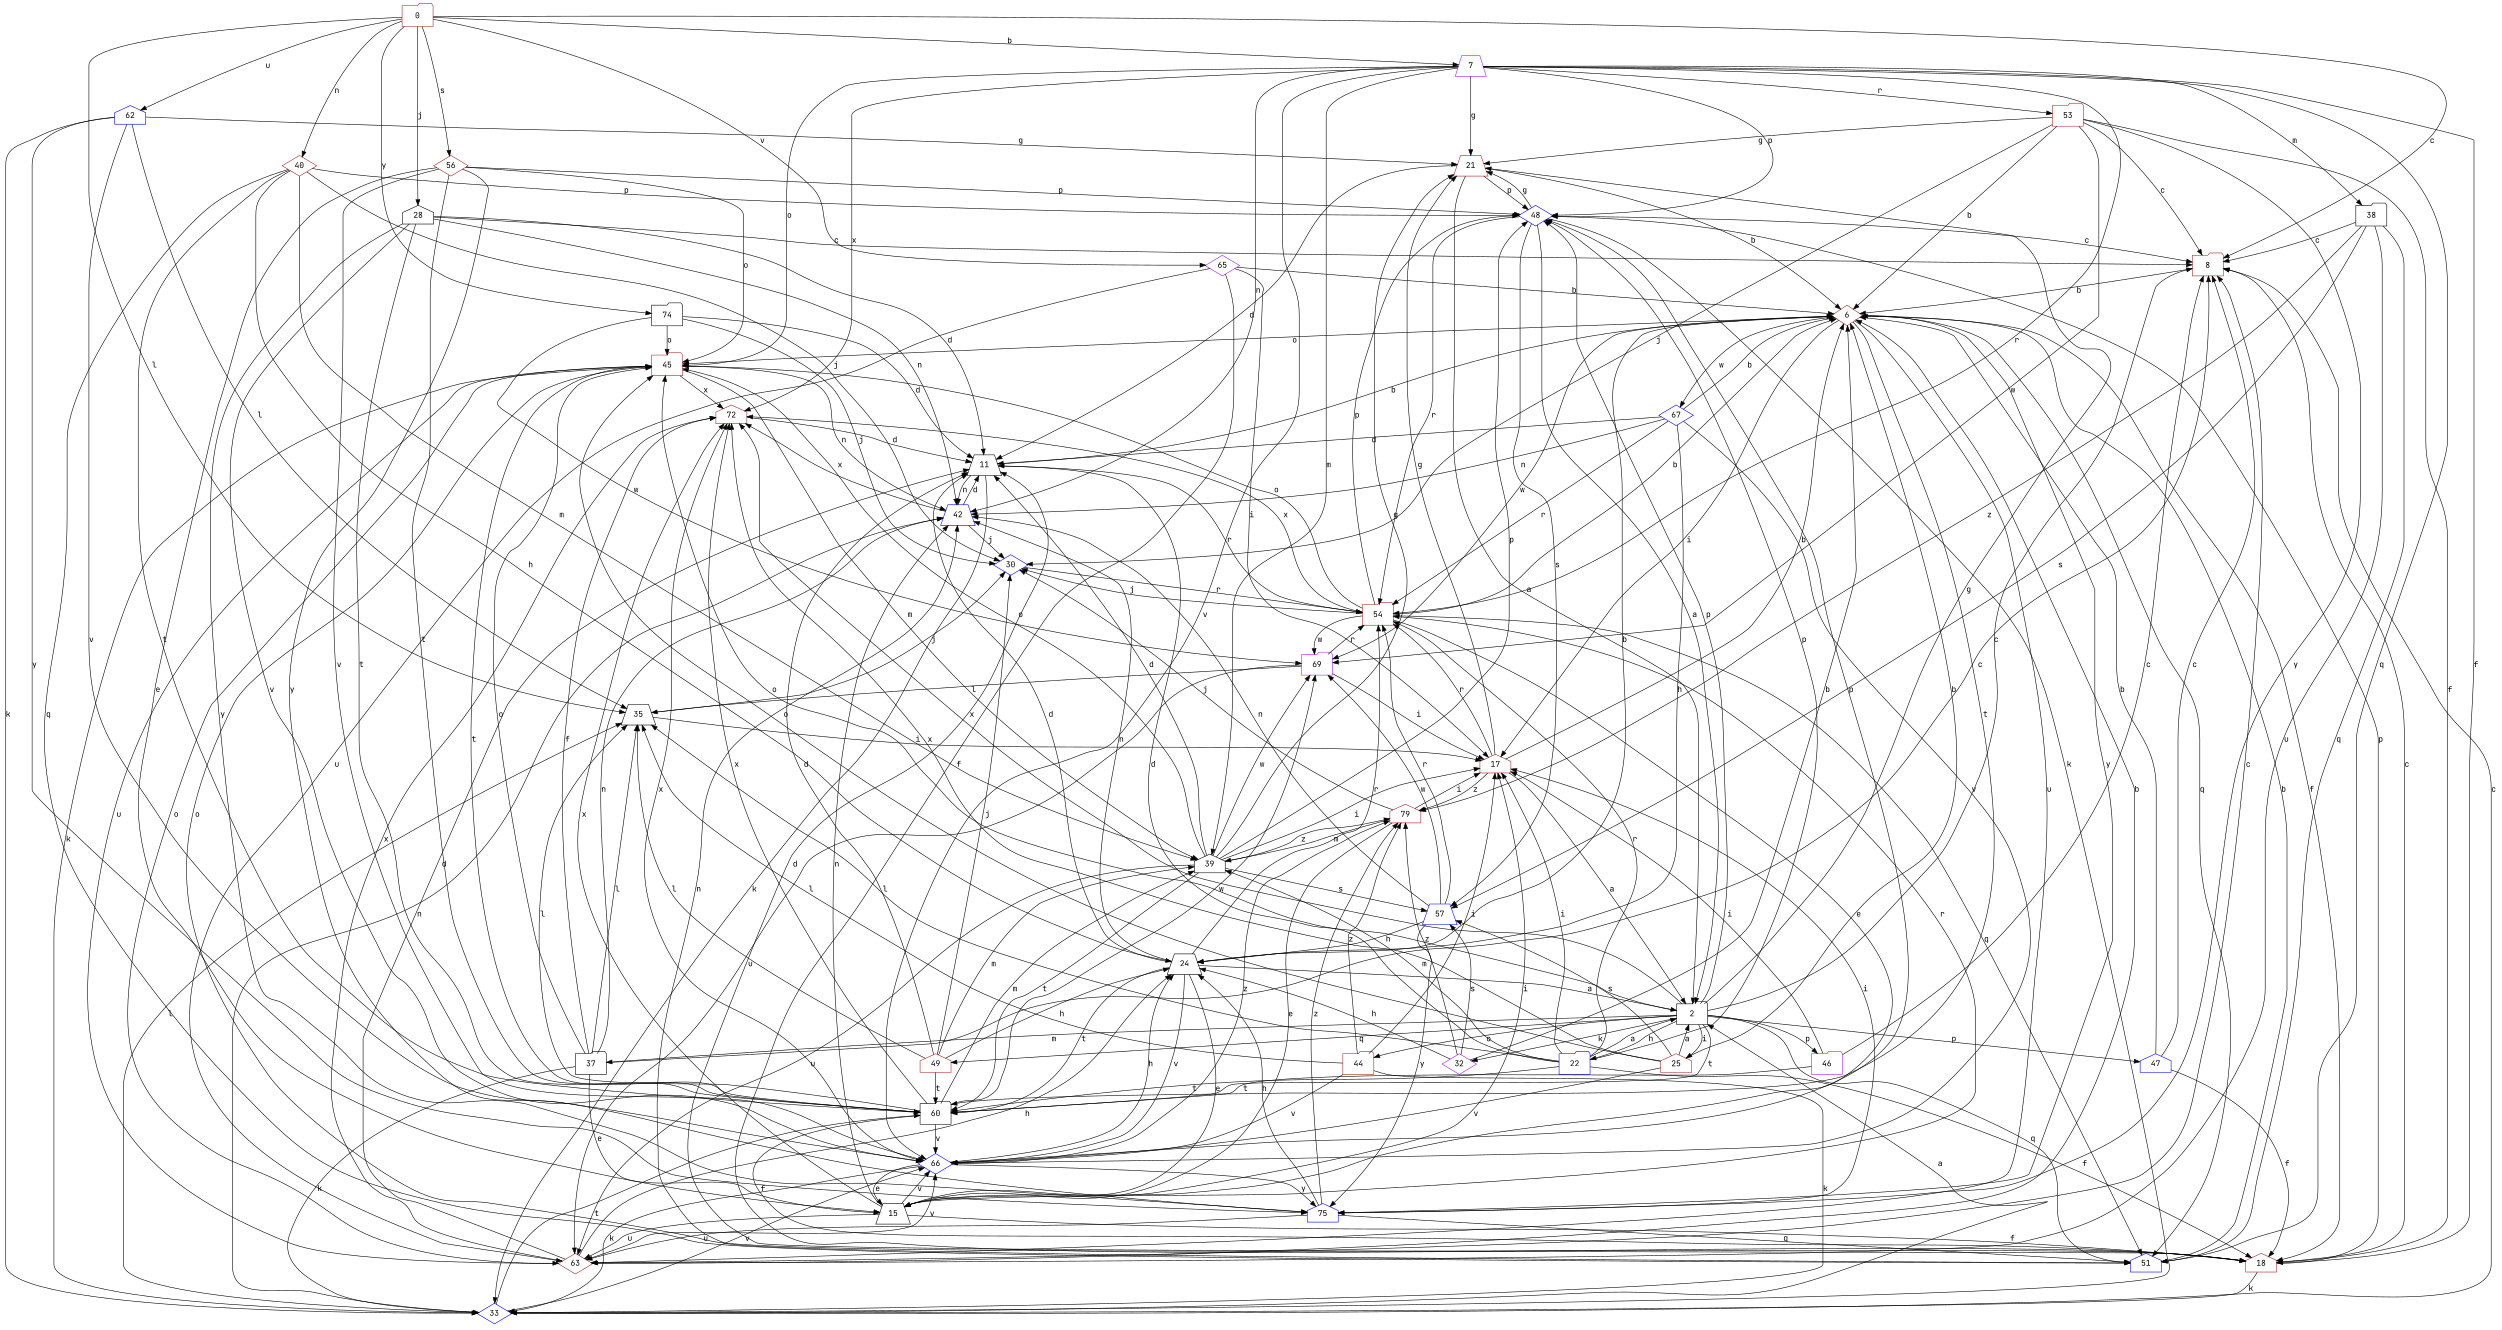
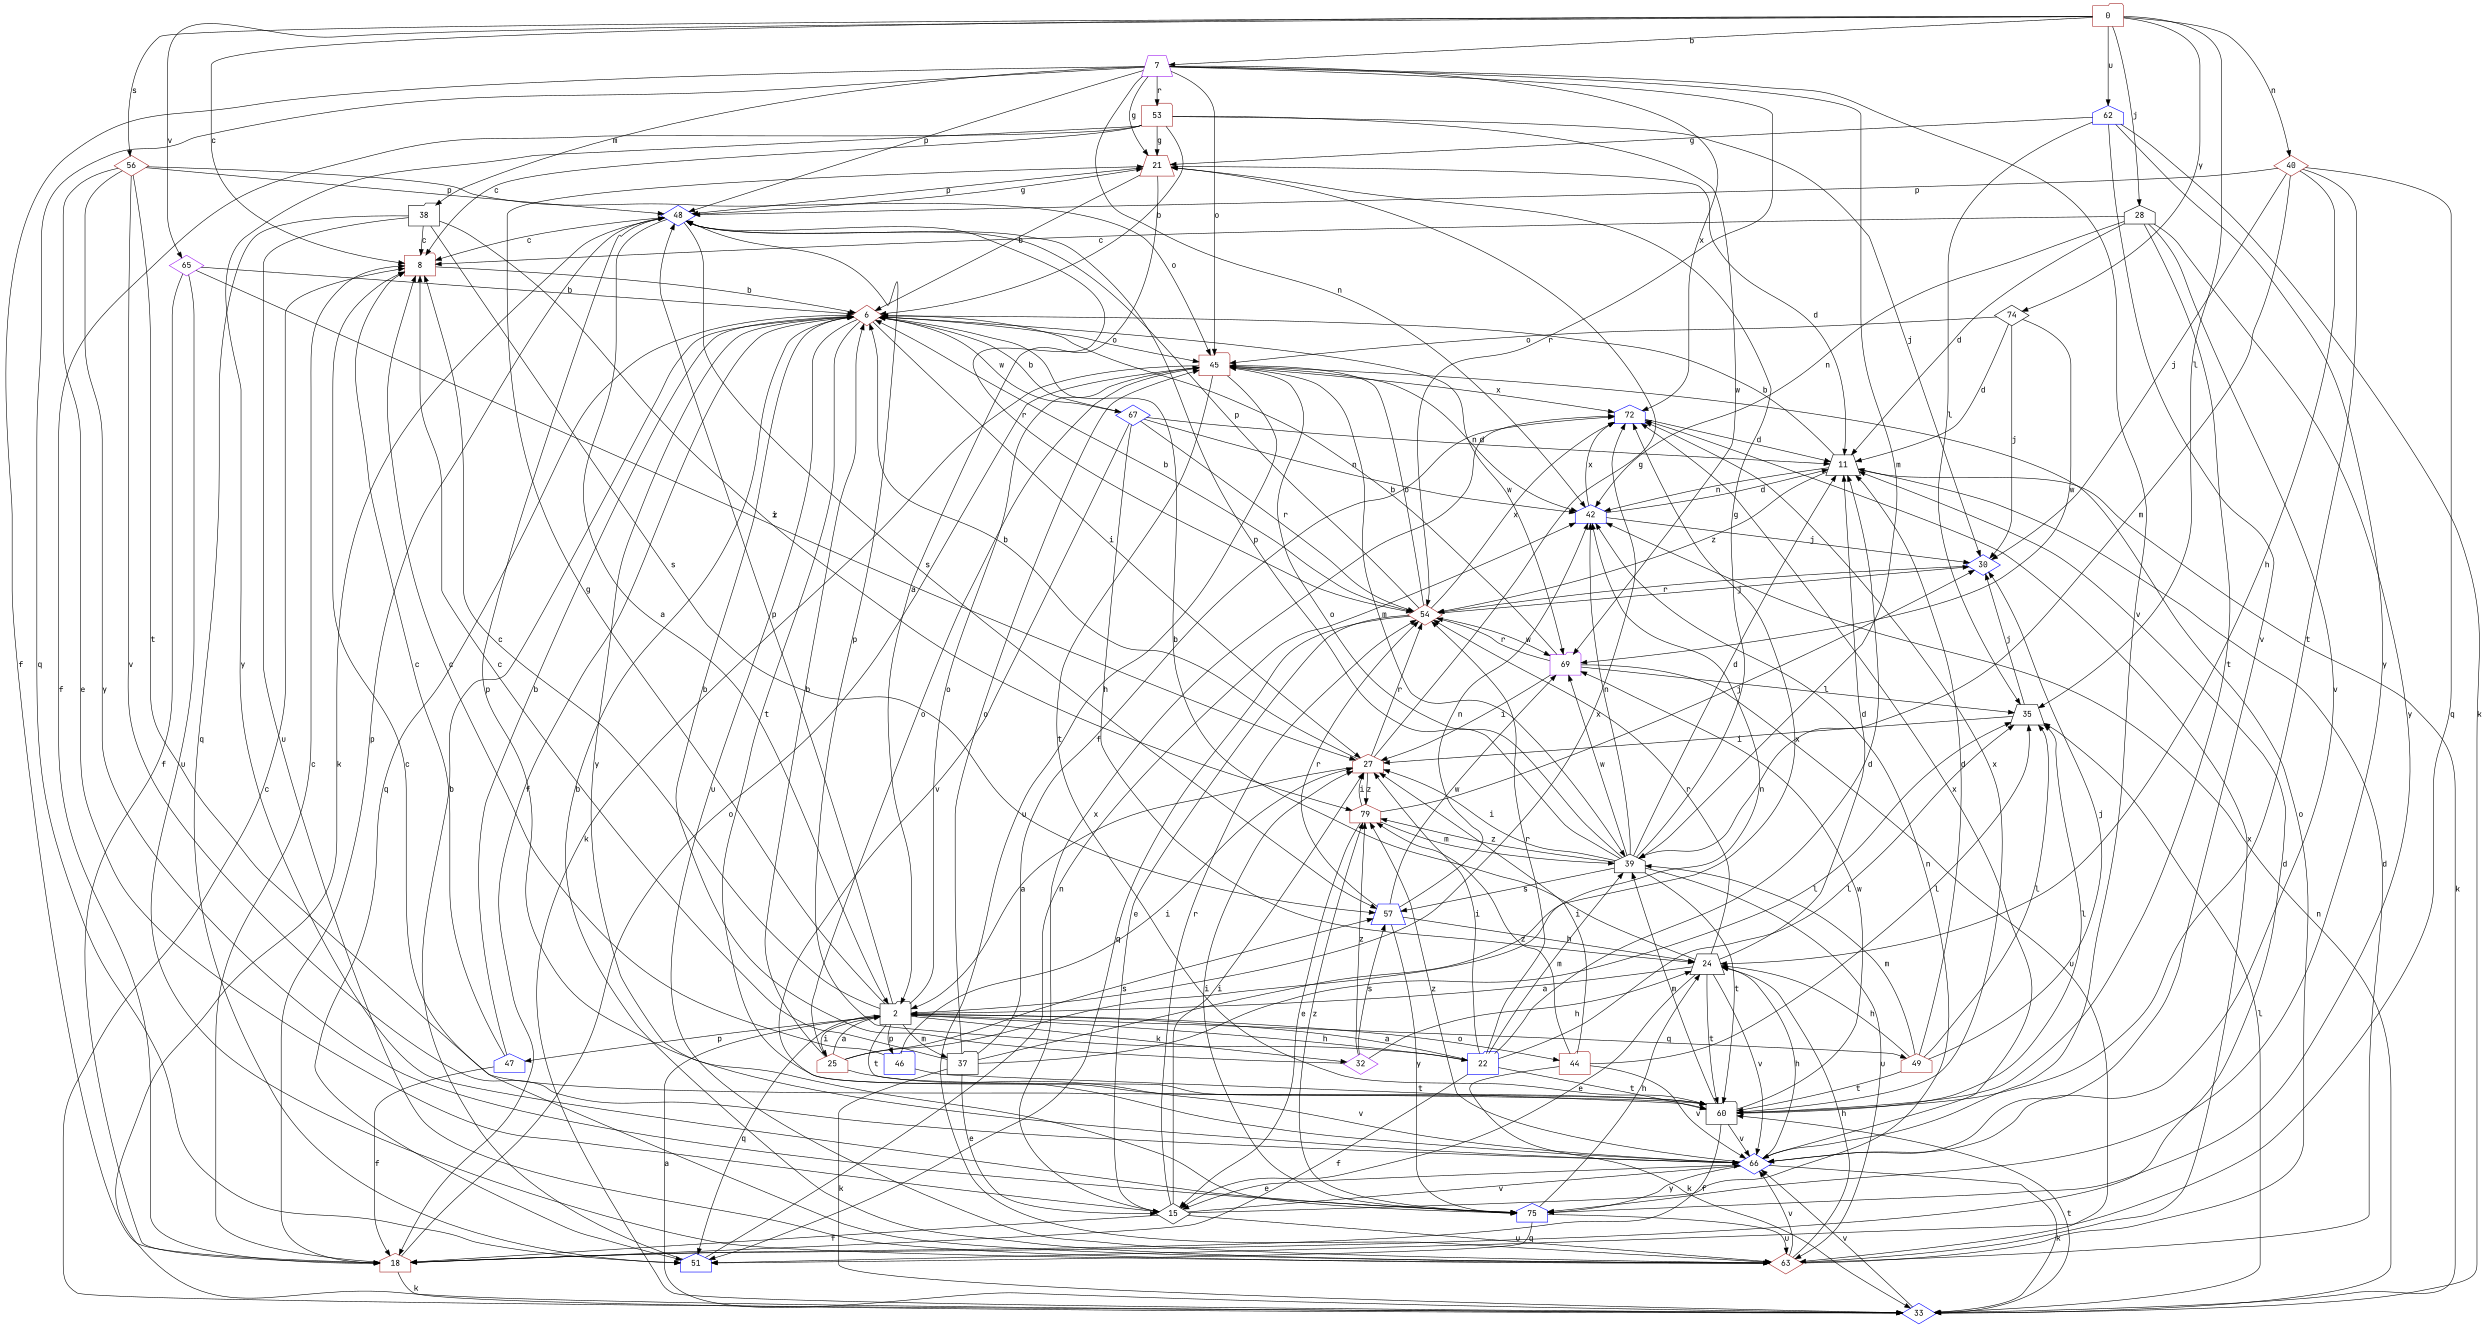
  strict digraph {
    fontname="JetBrains Mono"
    node [color=brown fontname="JetBrains Mono" shape=folder]
    edge [fontname="JetBrains Mono"]
    0
    n2 [color=purple label=7 shape=trapezium]
    8
    28 [color=black shape=house]
    35 [color=black shape=trapezium]
    40 [shape=diamond]
    56 [shape=diamond]
    62 [color=blue shape=house]
    65 [color=purple shape=diamond]
-   74 [color=black]
+   74 [color=black shape=diamond]
    21 [shape=trapezium]
    45
    48 [color=blue shape=diamond]
    51 [color=blue shape=house]
-   72 [shape=house]
+   72 [color=blue shape=house]
    18 [shape=house]
    38 [color=black]
    39 [color=black shape=house]
-   42 [color=blue shape=trapezium]
+   42 [color=blue shape=house]
    53
-   54
+   54 [shape=diamond]
    66 [color=blue shape=diamond]
    6 [shape=diamond]
    60 [color=black]
    75 [color=blue shape=house]
    11 [color=black shape=trapezium]
-   27 [shape=house label=17]
+   27 [shape=house]
    30 [color=blue shape=diamond]
    24 [color=black shape=trapezium]
-   15 [color=black shape=trapezium]
+   15 [color=black shape=diamond]
    33 [color=blue shape=diamond]
    63 [shape=diamond]
    69 [color=purple]
    2 [color=black]
    22 [color=blue]
    25 [shape=house]
    32 [color=purple shape=diamond]
    37 [color=black]
    44
-   46 [color=purple]
+   46 [color=blue]
    47 [color=blue shape=house]
    49 [shape=house]
    57 [color=blue shape=trapezium]
    79 [shape=house]
    67 [color=blue shape=diamond]
    0 -> n2 [label=b]
    0 -> 8 [label=c]
    0 -> 28 [label=j]
    0 -> 35 [label=l]
    0 -> 40 [label=n]
    0 -> 56 [label=s]
    0 -> 62 [label=u]
    0 -> 65 [label=v]
    0 -> 74 [label=y]
    n2 -> 21 [label=g]
    n2 -> 45 [label=o]
    n2 -> 48 [label=p]
    n2 -> 51 [label=q]
    n2 -> 72 [label=x]
    n2 -> 18 [label=f]
    n2 -> 38 [label=m]
    n2 -> 39 [label=m]
    n2 -> 42 [label=n]
    n2 -> 53 [label=r]
    n2 -> 54 [label=r]
    n2 -> 66 [label=v]
    8 -> 6 [label=b]
    28 -> 8 [label=c]
    28 -> 42 [label=n]
    28 -> 66 [label=v]
    28 -> 60 [label=t]
    28 -> 75 [label=y]
    28 -> 11 [label=d]
    35 -> 27 [label=i]
    35 -> 30 [label=j]
    40 -> 48 [label=p]
    40 -> 51 [label=q]
    40 -> 39 [label=m]
    40 -> 60 [label=t]
    40 -> 30 [label=j]
    40 -> 24 [label=h]
    56 -> 45 [label=o]
    56 -> 48 [label=p]
    56 -> 66 [label=v]
    56 -> 60 [label=t]
    56 -> 75 [label=y]
    56 -> 15 [label=e]
    62 -> 35 [label=l]
    62 -> 21 [label=g]
    62 -> 66 [label=v]
    62 -> 75 [label=y]
    62 -> 33 [label=k]
    65 -> 18 [label=f]
    65 -> 6 [label=b]
    65 -> 27 [label=i]
    65 -> 63 [label=u]
    74 -> 45 [label=o]
    74 -> 11 [label=d]
    74 -> 30 [label=j]
    74 -> 69 [label=w]
    21 -> 48 [label=p]
    21 -> 6 [label=b]
    21 -> 11 [label=d]
    21 -> 2 [label=a]
    45 -> 72 [label=x]
    45 -> 39 [label=m]
    45 -> 42 [label=n]
    45 -> 60 [label=t]
    45 -> 33 [label=k]
    45 -> 63 [label=u]
    48 -> 8 [label=c]
    48 -> 21 [label=g]
    48 -> 54 [label=r]
    48 -> 33 [label=k]
    48 -> 2 [label=a]
    48 -> 57 [label=s]
    51 -> 42 [label=n]
    51 -> 6 [label=b]
    72 -> 11 [label=d]
    18 -> 8 [label=c]
    18 -> 45 [label=o]
    18 -> 48 [label=p]
    18 -> 11 [label=d]
    18 -> 33 [label=k]
    38 -> 8 [label=c]
    38 -> 51 [label=q]
    38 -> 63 [label=u]
    38 -> 57 [label=s]
    38 -> 79 [label=z]
    39 -> 21 [label=g]
    39 -> 45 [label=o]
    39 -> 48 [label=p]
-   24 -> 42 [label=n]
+   39 -> 42 [label=n]
    39 -> 60 [label=t]
    39 -> 11 [label=d]
    39 -> 27 [label=i]
    39 -> 63 [label=u]
    39 -> 69 [label=w]
    39 -> 57 [label=s]
    39 -> 79 [label=z]
    42 -> 72 [label=x]
    42 -> 11 [label=d]
    42 -> 30 [label=j]
    53 -> 8 [label=c]
    53 -> 21 [label=g]
    53 -> 18 [label=f]
    53 -> 6 [label=b]
    53 -> 75 [label=y]
    53 -> 30 [label=j]
    53 -> 69 [label=w]
    54 -> 45 [label=o]
    54 -> 48 [label=p]
    54 -> 51 [label=q]
    54 -> 72 [label=x]
    54 -> 6 [label=b]
    54 -> 30 [label=j]
    54 -> 15 [label=e]
    54 -> 69 [label=w]
    66 -> 48 [label=p]
    66 -> 72 [label=x]
    66 -> 75 [label=y]
    66 -> 24 [label=h]
    66 -> 15 [label=e]
    66 -> 33 [label=k]
    66 -> 79 [label=z]
    6 -> 45 [label=o]
    6 -> 51 [label=q]
    6 -> 18 [label=f]
    6 -> 60 [label=t]
    6 -> 75 [label=y]
    6 -> 27 [label=i]
    6 -> 63 [label=u]
    6 -> 69 [label=w]
    6 -> 67 [label=w]
    60 -> 35 [label=l]
    60 -> 72 [label=x]
    60 -> 18 [label=f]
    60 -> 39 [label=m]
    60 -> 66 [label=v]
    60 -> 69 [label=w]
    75 -> 51 [label=q]
    75 -> 27 [label=i]
    75 -> 24 [label=h]
    75 -> 63 [label=u]
    75 -> 79 [label=z]
    11 -> 42 [label=n]
-   11 -> 54 [label=r]
+   11 -> 54 [label=z]
    11 -> 6 [label=b]
    11 -> 33 [label=k]
    27 -> 21 [label=g]
    27 -> 54 [label=r]
    27 -> 6 [label=b]
    27 -> 2 [label=a]
    27 -> 79 [label=z]
    30 -> 54 [label=r]
    24 -> 54 [label=r]
    24 -> 66 [label=v]
    24 -> 6 [label=b]
    24 -> 60 [label=t]
    24 -> 11 [label=d]
    24 -> 15 [label=e]
    24 -> 2 [label=a]
    15 -> 72 [label=x]
    15 -> 18 [label=f]
    15 -> 42 [label=n]
    15 -> 54 [label=r]
    15 -> 66 [label=v]
    15 -> 27 [label=i]
    15 -> 63 [label=u]
    33 -> 8 [label=c]
    33 -> 35 [label=l]
    33 -> 42 [label=n]
    33 -> 66 [label=v]
    33 -> 60 [label=t]
    33 -> 2 [label=a]
    63 -> 8 [label=c]
    63 -> 45 [label=o]
    63 -> 72 [label=x]
    63 -> 66 [label=v]
    63 -> 6 [label=b]
    63 -> 11 [label=d]
    63 -> 24 [label=h]
    69 -> 35 [label=l]
    69 -> 54 [label=r]
+   69 -> 6 [label=b]
    69 -> 27 [label=i]
    69 -> 63 [label=u]
    2 -> 8 [label=c]
    2 -> 21 [label=g]
    2 -> 45 [label=o]
    2 -> 48 [label=p]
    2 -> 51 [label=q]
    2 -> 72 [label=x]
    2 -> 60 [label=t]
    2 -> 22 [label=h]
    2 -> 25 [label=i]
    2 -> 32 [label=k]
    2 -> 37 [label=m]
    2 -> 44 [label=o]
    2 -> 46 [label=p]
    2 -> 47 [label=p]
    2 -> 49 [label=q]
    22 -> 35 [label=l]
    22 -> 48 [label=p]
    22 -> 18 [label=f]
    22 -> 39 [label=m]
    22 -> 54 [label=r]
    22 -> 60 [label=t]
    22 -> 11 [label=d]
    22 -> 27 [label=i]
    22 -> 2 [label=a]
    25 -> 45 [label=o]
    25 -> 72 [label=x]
    25 -> 66 [label=v]
    25 -> 6 [label=b]
    25 -> 2 [label=a]
    25 -> 57 [label=s]
    32 -> 6 [label=b]
    32 -> 24 [label=h]
    32 -> 57 [label=s]
    32 -> 79 [label=z]
    37 -> 8 [label=c]
    37 -> 35 [label=l]
    37 -> 45 [label=o]
    37 -> 72 [label=f]
    37 -> 42 [label=n]
    37 -> 15 [label=e]
    37 -> 33 [label=k]
    44 -> 35 [label=l]
    44 -> 66 [label=v]
    44 -> 27 [label=i]
    44 -> 33 [label=k]
    44 -> 79 [label=z]
    46 -> 8 [label=c]
    46 -> 60 [label=t]
    46 -> 27 [label=i]
    47 -> 8 [label=c]
    47 -> 18 [label=f]
    47 -> 6 [label=b]
    49 -> 35 [label=l]
    49 -> 39 [label=m]
    49 -> 60 [label=t]
    49 -> 11 [label=d]
    49 -> 30 [label=j]
    49 -> 24 [label=h]
    57 -> 42 [label=n]
    57 -> 54 [label=r]
    57 -> 75 [label=y]
    57 -> 24 [label=h]
    57 -> 69 [label=w]
    79 -> 39 [label=m]
    79 -> 27 [label=i]
    79 -> 30 [label=j]
    79 -> 15 [label=e]
    67 -> 42 [label=n]
    67 -> 54 [label=r]
    67 -> 66 [label=v]
    67 -> 6 [label=b]
    67 -> 11 [label=d]
    67 -> 24 [label=h]
  }
